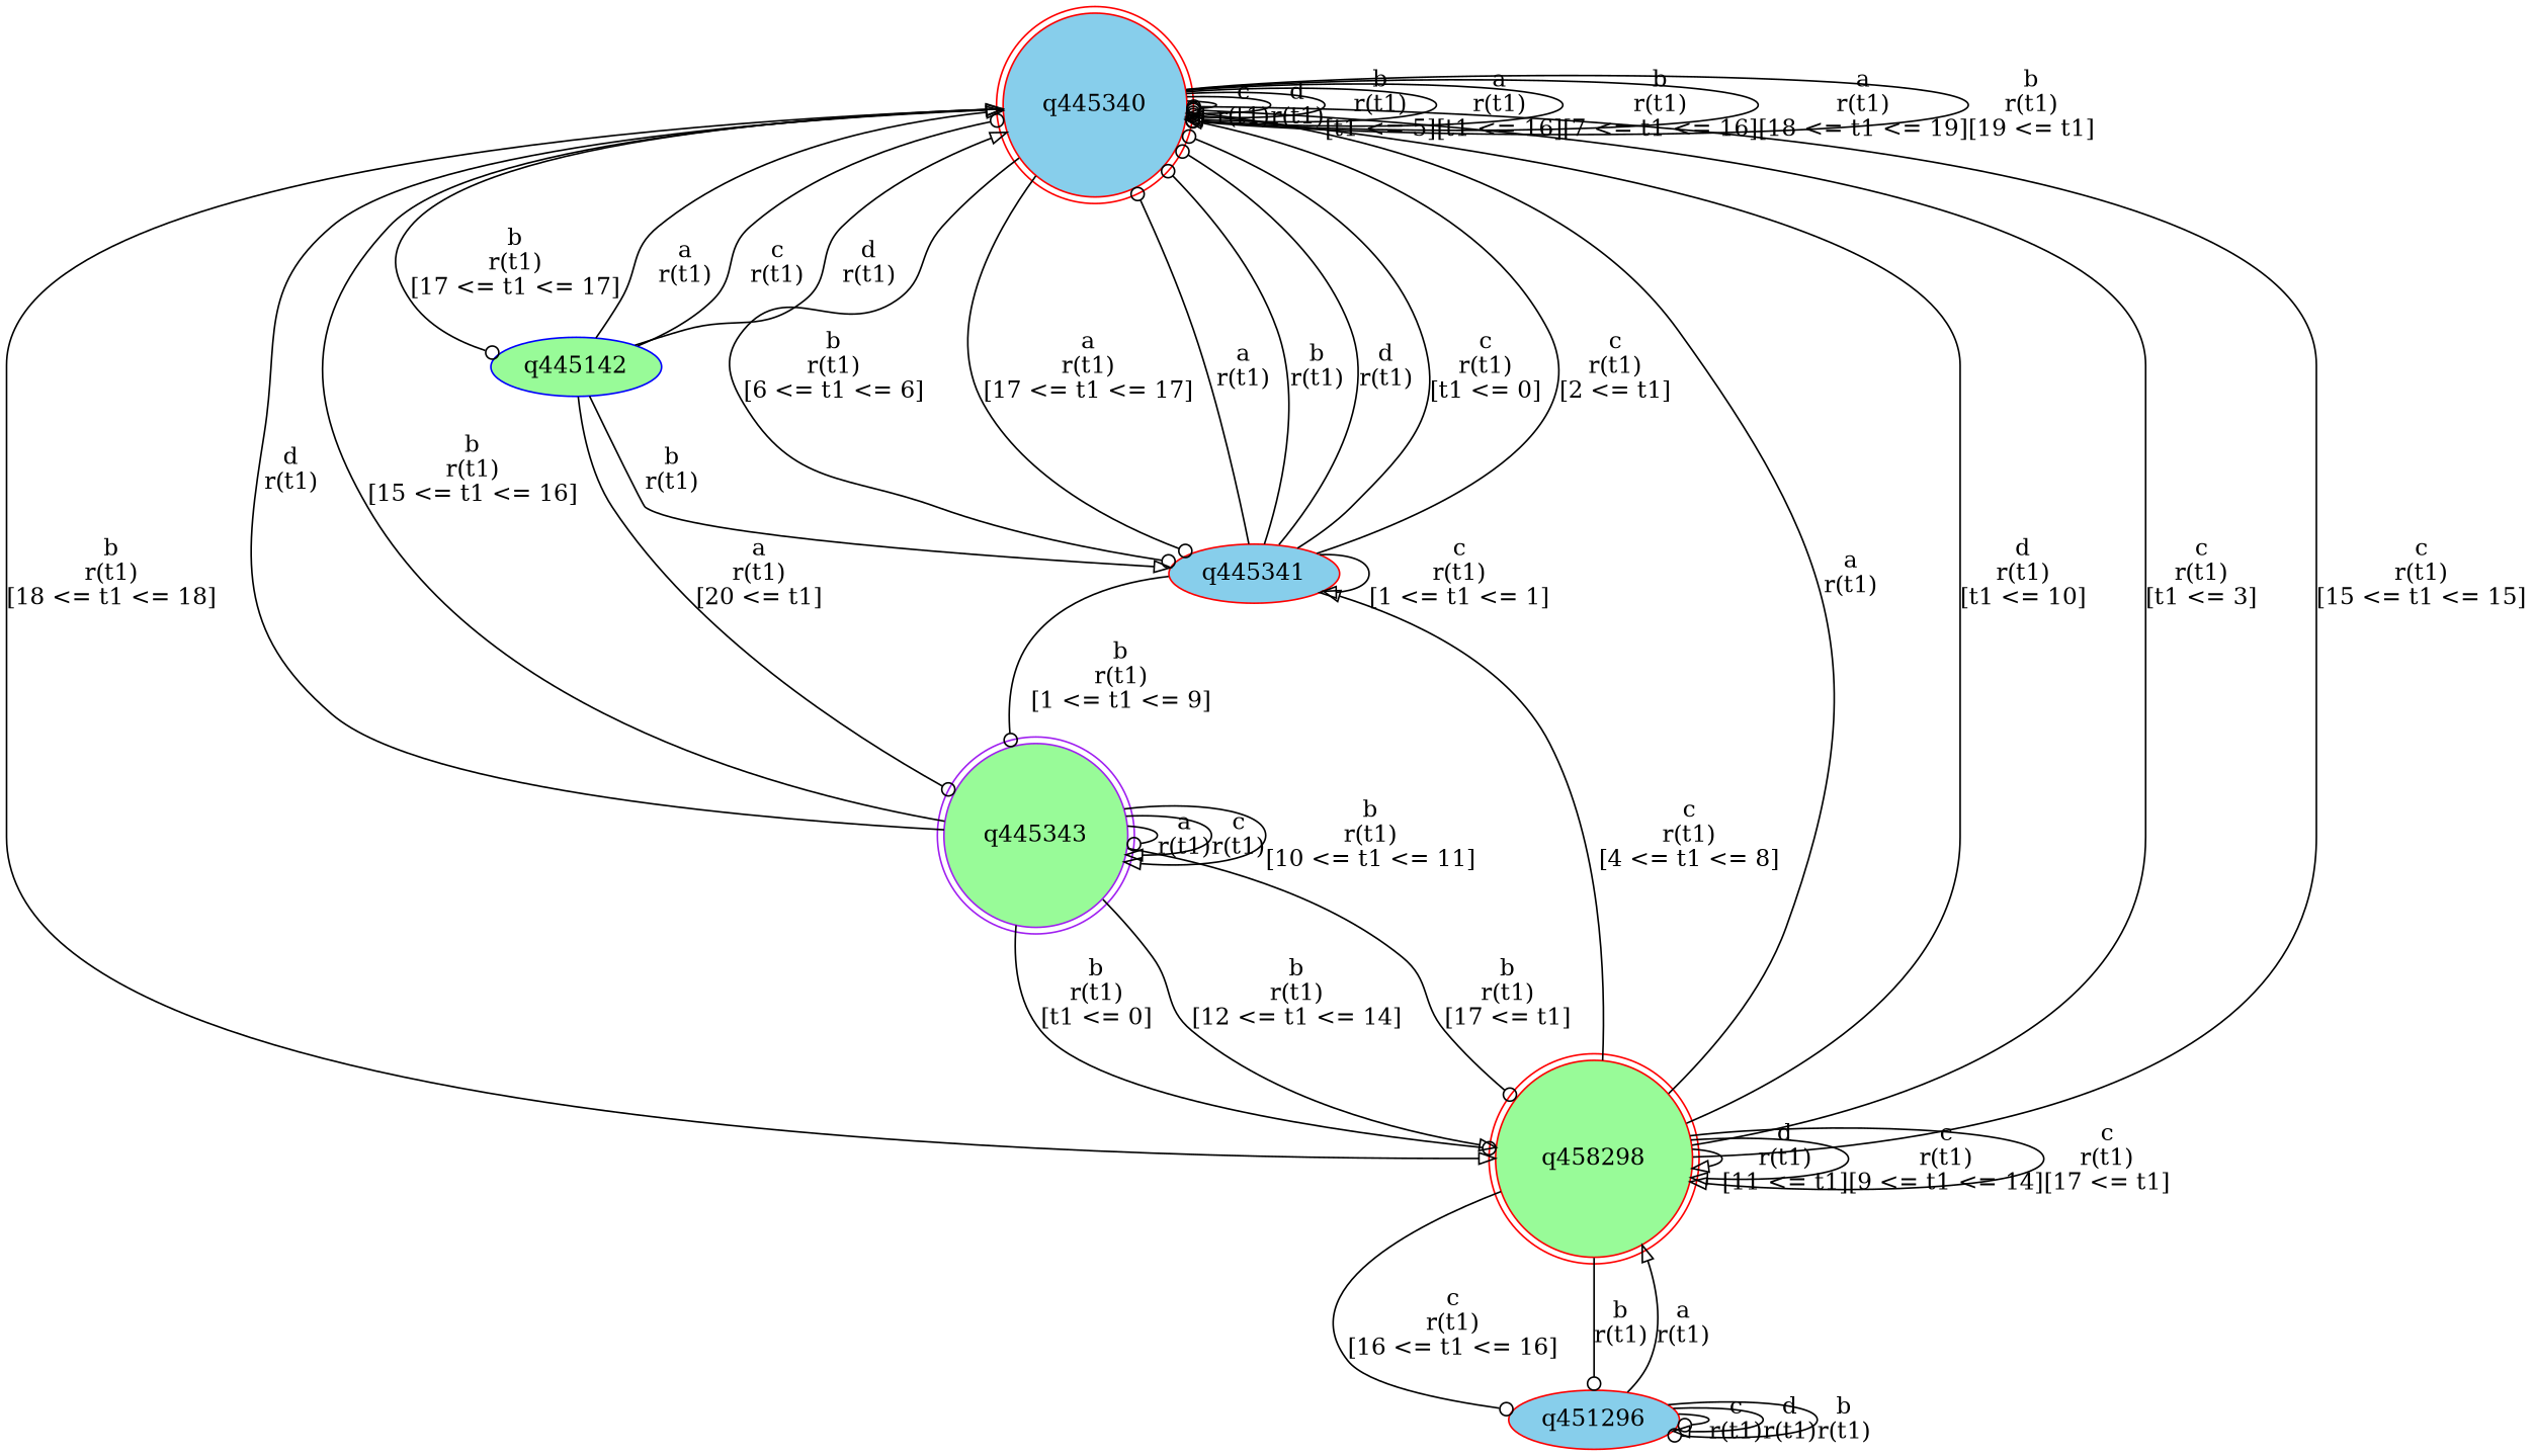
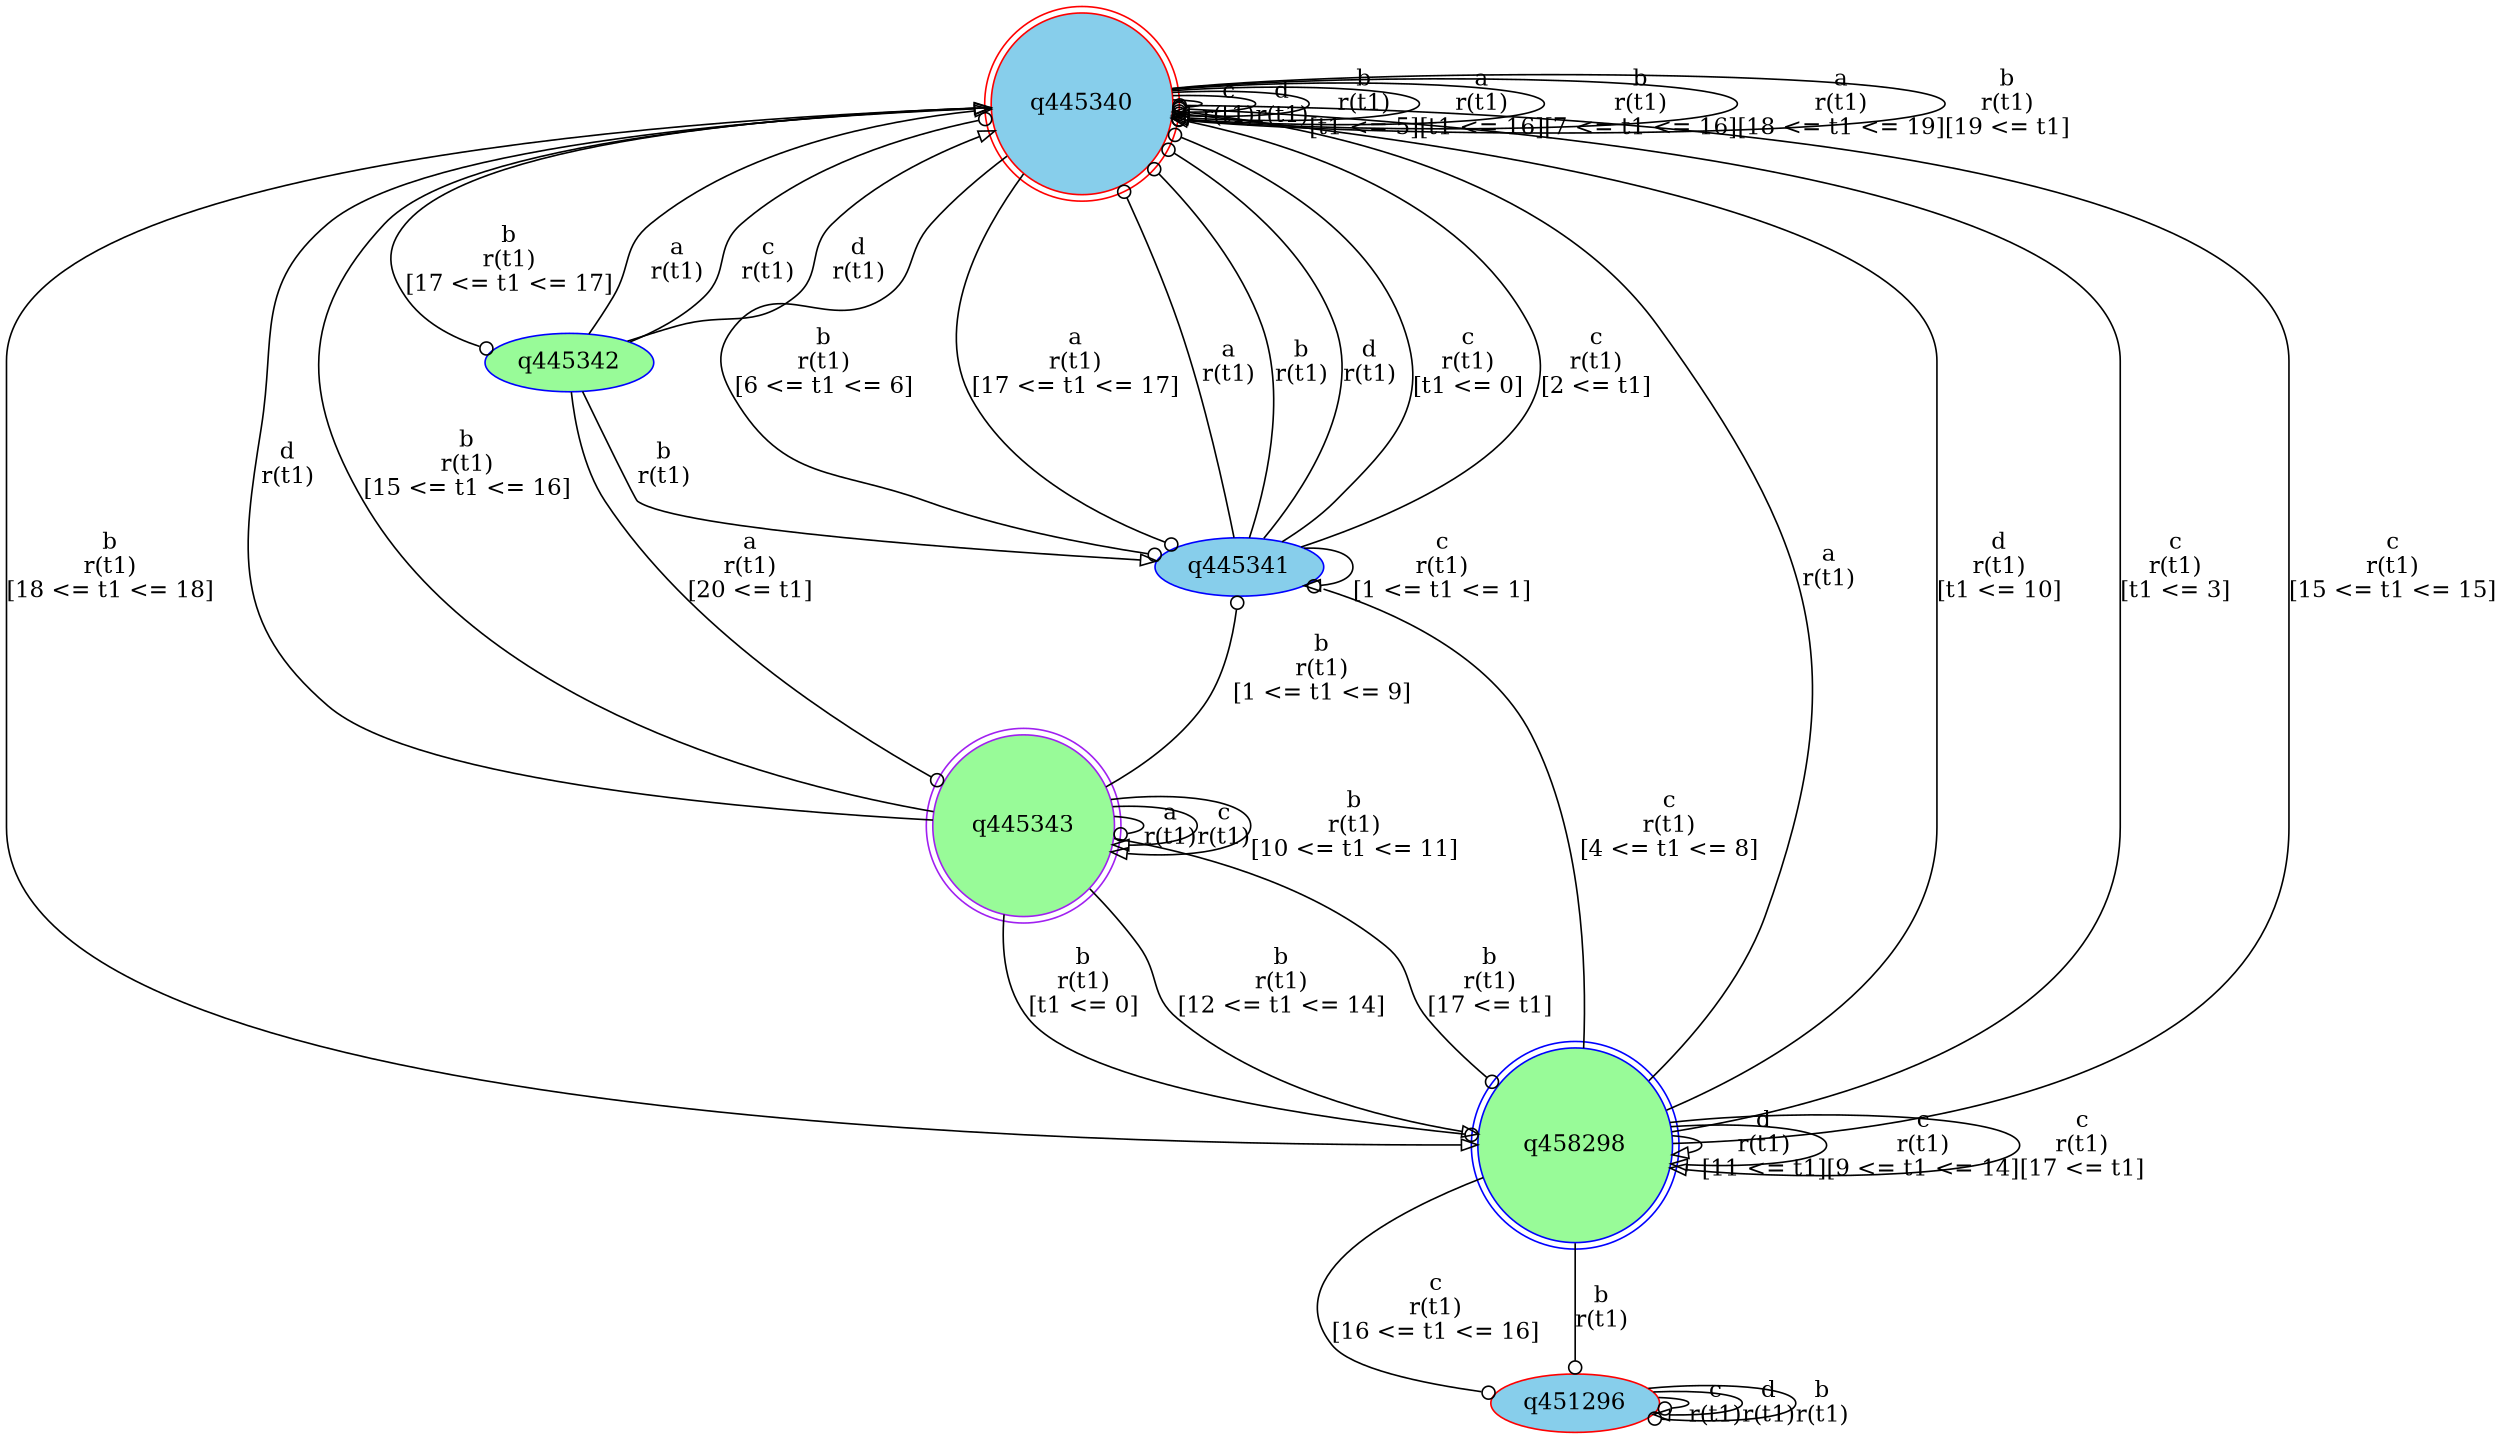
  digraph {
    node [color=red fillcolor=skyblue style=filled]
    edge [arrowhead=odot]
    n1 [label=q445340 shape=doublecircle]
-   n2 [label=q445341]
-   n3 [color=blue fillcolor=palegreen label=q445142]
-   n4 [fillcolor=palegreen label=q458298 shape=doublecircle]
+   n2 [color=blue label=q445341]
+   n3 [color=blue fillcolor=palegreen label=q445342]
+   n4 [color=blue fillcolor=palegreen label=q458298 shape=doublecircle]
    n5 [color=purple fillcolor=palegreen label=q445343 shape=doublecircle]
    n6 [label=q451296]
    n1 -> n1 [label="c\nr(t1)\n"]
    n1 -> n1 [arrowhead=onormal label="d\nr(t1)\n"]
    n1 -> n1 [arrowhead=onormal label="b\nr(t1)\n[t1 <= 5]"]
    n1 -> n1 [arrowhead=onormal label="a\nr(t1)\n[t1 <= 16]"]
    n1 -> n1 [arrowhead=onormal label="b\nr(t1)\n[7 <= t1 <= 16]"]
    n1 -> n1 [label="a\nr(t1)\n[18 <= t1 <= 19]"]
    n1 -> n1 [label="b\nr(t1)\n[19 <= t1]"]
    n1 -> n2 [label="b\nr(t1)\n[6 <= t1 <= 6]"]
    n1 -> n2 [label="a\nr(t1)\n[17 <= t1 <= 17]"]
    n1 -> n3 [label="b\nr(t1)\n[17 <= t1 <= 17]"]
    n1 -> n4 [arrowhead=onormal label="b\nr(t1)\n[18 <= t1 <= 18]"]
    n2 -> n1 [label="a\nr(t1)\n"]
    n2 -> n1 [label="b\nr(t1)\n"]
    n2 -> n1 [label="d\nr(t1)\n"]
    n2 -> n1 [label="c\nr(t1)\n[t1 <= 0]"]
    n2 -> n1 [arrowhead=onormal label="c\nr(t1)\n[2 <= t1]"]
    n2 -> n2 [arrowhead=onormal label="c\nr(t1)\n[1 <= t1 <= 1]"]
    n3 -> n1 [arrowhead=onormal label="a\nr(t1)\n"]
    n3 -> n1 [label="c\nr(t1)\n"]
    n3 -> n1 [arrowhead=onormal label="d\nr(t1)\n"]
    n3 -> n2 [arrowhead=onormal label="b\nr(t1)\n"]
    n3 -> n5 [label="a\nr(t1)\n[20 <= t1]"]
    n4 -> n1 [label="a\nr(t1)\n"]
    n4 -> n1 [label="d\nr(t1)\n[t1 <= 10]"]
    n4 -> n1 [label="c\nr(t1)\n[t1 <= 3]"]
    n4 -> n1 [label="c\nr(t1)\n[15 <= t1 <= 15]"]
-   n4 -> n2 [arrowhead=onormal label="c\nr(t1)\n[4 <= t1 <= 8]"]
+   n4 -> n2 [label="c\nr(t1)\n[4 <= t1 <= 8]"]
    n4 -> n4 [arrowhead=onormal label="d\nr(t1)\n[11 <= t1]"]
    n4 -> n4 [arrowhead=onormal label="c\nr(t1)\n[9 <= t1 <= 14]"]
    n4 -> n4 [arrowhead=onormal label="c\nr(t1)\n[17 <= t1]"]
    n4 -> n6 [label="c\nr(t1)\n[16 <= t1 <= 16]"]
    n4 -> n6 [label="b\nr(t1)\n"]
    n5 -> n1 [arrowhead=onormal label="d\nr(t1)\n"]
    n5 -> n1 [arrowhead=onormal label="b\nr(t1)\n[15 <= t1 <= 16]"]
-   n2 -> n5 [label="b\nr(t1)\n[1 <= t1 <= 9]"]
+   n5 -> n2 [label="b\nr(t1)\n[1 <= t1 <= 9]"]
    n5 -> n4 [label="b\nr(t1)\n[t1 <= 0]"]
    n5 -> n4 [arrowhead=onormal label="b\nr(t1)\n[12 <= t1 <= 14]"]
    n5 -> n4 [label="b\nr(t1)\n[17 <= t1]"]
    n5 -> n5 [label="a\nr(t1)\n"]
    n5 -> n5 [arrowhead=onormal label="c\nr(t1)\n"]
    n5 -> n5 [arrowhead=onormal label="b\nr(t1)\n[10 <= t1 <= 11]"]
-   n6 -> n4 [arrowhead=onormal label="a\nr(t1)\n"]
    n6 -> n6 [label="c\nr(t1)\n"]
    n6 -> n6 [arrowhead=onormal label="d\nr(t1)\n"]
    n6 -> n6 [label="b\nr(t1)\n"]
  }
